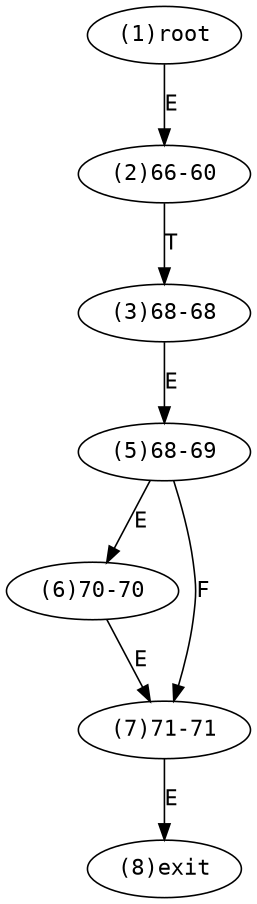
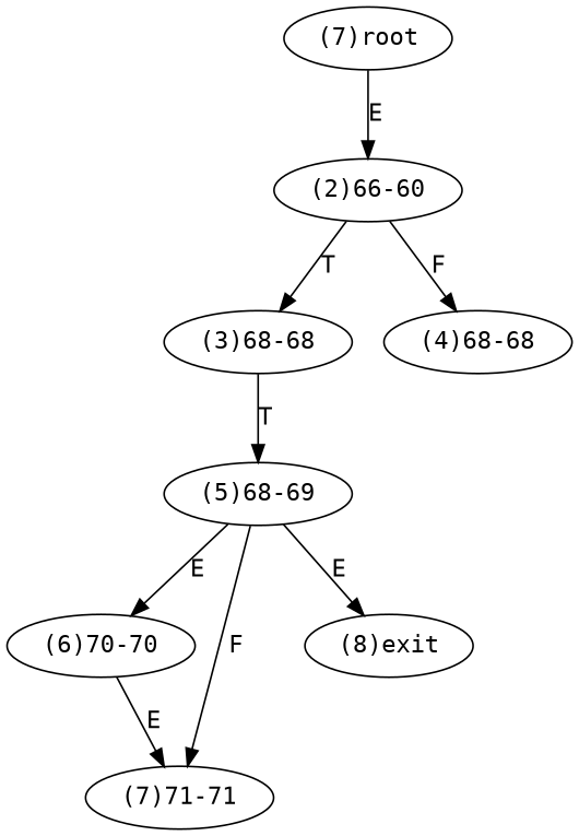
  digraph {
    fontname="DejaVu Sans Mono"
    node [fontname="DejaVu Sans Mono"]
    edge [fontname="DejaVu Sans Mono"]
-   n1 [label="(1)root"]
+   n1 [label="(7)root"]
    n2 [label="(2)66-60"]
    n3 [label="(3)68-68"]
+   n4 [label="(4)68-68"]
    n5 [label="(5)68-69"]
    n6 [label="(6)70-70"]
    n7 [label="(7)71-71"]
    n8 [label="(8)exit"]
    n1 -> n2 [label=E]
    n2 -> n3 [label=T]
-   n3 -> n5 [label=E]
+   n2 -> n4 [label=F]
+   n3 -> n5 [label=T]
    n5 -> n6 [label=E]
    n5 -> n7 [label=F]
    n6 -> n7 [label=E]
-   n7 -> n8 [label=E]
+   n5 -> n8 [label=E]
  }
